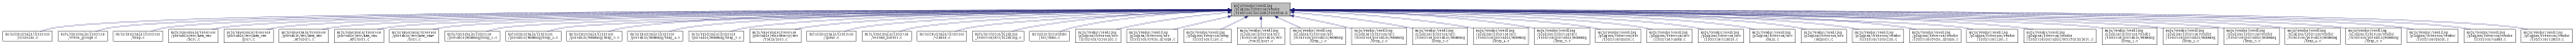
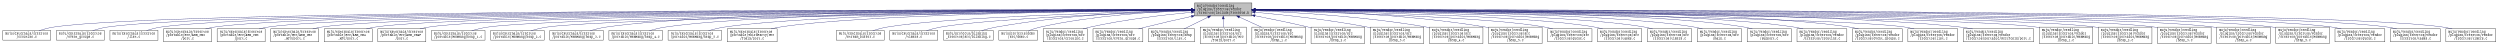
  digraph {
    fontname="Courier Prime"
    node [color=black fillcolor=white fontname="Courier Prime" fontsize=10 shape=record style=filled]
    edge [color=midnightblue dir=back fontname="Courier Prime" fontsize=10 labelfontname=Helvetica labelfontsize=10 style=solid]
    n1 [fillcolor=grey75 fontcolor=black height=0.2 label="muju/vendor/ceedling\l/plugins/freertos/vendor\l/freertos/include/FreeRTOS.h" width=0.4]
    n2 [height=0.2 label="muju/externals/freertos\l/croutine.c" width=0.4]
    n3 [height=0.2 label="muju/externals/freertos\l/event_groups.c" width=0.4]
-   n4 [height=0.2 label="muju/externals/freertos\l/heap.c" width=0.4]
+   n4 [height=0.2 label="muju/externals/freertos\l/list.c" width=0.4]
    n5 [height=0.2 label="muju/externals/freertos\l/portable/GCC/ARM_CM0\l/port.c" width=0.4]
    n6 [height=0.2 label="muju/externals/freertos\l/portable/GCC/ARM_CM3\l/port.c" width=0.4]
    n7 [height=0.2 label="muju/externals/freertos\l/portable/GCC/ARM_CM3\l_MPU/port.c" width=0.4]
    n8 [height=0.2 label="muju/externals/freertos\l/portable/GCC/ARM_CM4\l_MPU/port.c" width=0.4]
    n9 [height=0.2 label="muju/externals/freertos\l/portable/GCC/ARM_CM4F\l/port.c" width=0.4]
    n10 [height=0.2 label="muju/externals/freertos\l/portable/MemMang/heap_1.c" width=0.4]
    n11 [height=0.2 label="muju/externals/freertos\l/portable/MemMang/heap_2.c" width=0.4]
    n12 [height=0.2 label="muju/externals/freertos\l/portable/MemMang/heap_3.c" width=0.4]
    n13 [height=0.2 label="muju/externals/freertos\l/portable/MemMang/heap_4.c" width=0.4]
    n14 [height=0.2 label="muju/externals/freertos\l/portable/MemMang/heap_5.c" width=0.4]
    n15 [height=0.2 label="muju/externals/freertos\l/portable/ThirdParty/GCC\l/Posix/port.c" width=0.4]
-   n16 [height=0.2 label="muju/externals/freertos\l/queue.c" width=0.4]
    n17 [height=0.2 label="muju/externals/freertos\l/stream_buffer.c" width=0.4]
    n18 [height=0.2 label="muju/externals/freertos\l/timers.c" width=0.4]
    n19 [height=0.2 label="muju/projects/blinking\l_freertos/src/blinking.c" width=0.4]
    n20 [height=0.2 label="muju/projects/demo\l/src/demo.c" width=0.4]
    n21 [height=0.2 label="muju/vendor/ceedling\l/plugins/freertos/src\l/freertos/croutine.c" width=0.4]
    n22 [height=0.2 label="muju/vendor/ceedling\l/plugins/freertos/src\l/freertos/event_groups.c" width=0.4]
    n23 [height=0.2 label="muju/vendor/ceedling\l/plugins/freertos/heap\l/freertos/list.c" width=0.4]
    n24 [height=0.2 label="muju/vendor/ceedling\l/plugins/freertos/src\l/freertos/portable/GCC\l/POSIX/port.c" width=0.4]
    n25 [height=0.2 label="muju/vendor/ceedling\l/plugins/freertos/src\l/freertos/portable/MemMang\l/heap_1.c" width=0.4]
    n26 [height=0.2 label="muju/vendor/ceedling\l/plugins/freertos/src\l/freertos/portable/MemMang\l/heap_2.c" width=0.4]
    n27 [height=0.2 label="muju/vendor/ceedling\l/plugins/freertos/src\l/freertos/portable/MemMang\l/heap_3.c" width=0.4]
    n28 [height=0.2 label="muju/vendor/ceedling\l/plugins/freertos/src\l/freertos/portable/MemMang\l/heap_4.c" width=0.4]
    n29 [height=0.2 label="muju/vendor/ceedling\l/plugins/freertos/src\l/freertos/portable/MemMang\l/heap_5.c" width=0.4]
    n30 [height=0.2 label="muju/vendor/ceedling\l/plugins/freertos/src\l/freertos/queue.c" width=0.4]
    n31 [height=0.2 label="muju/vendor/ceedling\l/plugins/freertos/src\l/freertos/tasks.c" width=0.4]
    n32 [height=0.2 label="muju/vendor/ceedling\l/plugins/freertos/src\l/freertos/timers.c" width=0.4]
    n33 [height=0.2 label="muju/vendor/ceedling\l/plugins/freertos/src\l/main.c" width=0.4]
    n34 [height=0.2 label="muju/vendor/ceedling\l/plugins/freertos/src\l/support.c" width=0.4]
    n35 [height=0.2 label="muju/vendor/ceedling\l/plugins/freertos/vendor\l/freertos/croutine.c" width=0.4]
    n36 [height=0.2 label="muju/vendor/ceedling\l/plugins/freertos/vendor\l/freertos/event_groups.c" width=0.4]
    n37 [height=0.2 label="muju/vendor/ceedling\l/plugins/freertos/vendor\l/freertos/list.c" width=0.4]
    n38 [height=0.2 label="muju/vendor/ceedling\l/plugins/freertos/vendor\l/freertos/portable/GCC/POSIX/port.c" width=0.4]
    n39 [height=0.2 label="muju/vendor/ceedling\l/plugins/freertos/vendor\l/freertos/portable/MemMang\l/heap_1.c" width=0.4]
    n40 [height=0.2 label="muju/vendor/ceedling\l/plugins/freertos/vendor\l/freertos/portable/MemMang\l/heap_2.c" width=0.4]
    n41 [height=0.2 label="muju/vendor/ceedling\l/plugins/freertos/vendor\l/freertos/portable/MemMang\l/heap_3.c" width=0.4]
    n42 [height=0.2 label="muju/vendor/ceedling\l/plugins/freertos/vendor\l/freertos/portable/MemMang\l/heap_4.c" width=0.4]
    n43 [height=0.2 label="muju/vendor/ceedling\l/plugins/freertos/vendor\l/freertos/portable/MemMang\l/heap_5.c" width=0.4]
    n44 [height=0.2 label="muju/vendor/ceedling\l/plugins/freertos/vendor\l/freertos/queue.c" width=0.4]
    n45 [height=0.2 label="muju/vendor/ceedling\l/plugins/freertos/vendor\l/freertos/tasks.c" width=0.4]
    n46 [height=0.2 label="muju/vendor/ceedling\l/plugins/freertos/vendor\l/freertos/timers.c" width=0.4]
    n1 -> n2
    n1 -> n3
    n1 -> n4
    n1 -> n5
    n1 -> n6
    n1 -> n7
    n1 -> n8
    n1 -> n9
    n1 -> n10
    n1 -> n11
    n1 -> n12
    n1 -> n13
    n1 -> n14
    n1 -> n15
-   n1 -> n16
    n1 -> n17
    n1 -> n18
    n1 -> n19
    n1 -> n20
    n1 -> n21
    n1 -> n22
    n1 -> n23
    n1 -> n24
    n1 -> n25
    n1 -> n26
    n1 -> n27
    n1 -> n28
    n1 -> n29
    n1 -> n30
    n1 -> n31
    n1 -> n32
    n1 -> n33
    n1 -> n34
    n1 -> n35
    n1 -> n36
    n1 -> n37
    n1 -> n38
    n1 -> n39
    n1 -> n40
    n1 -> n41
    n1 -> n42
    n1 -> n43
    n1 -> n44
    n1 -> n45
    n1 -> n46
  }
